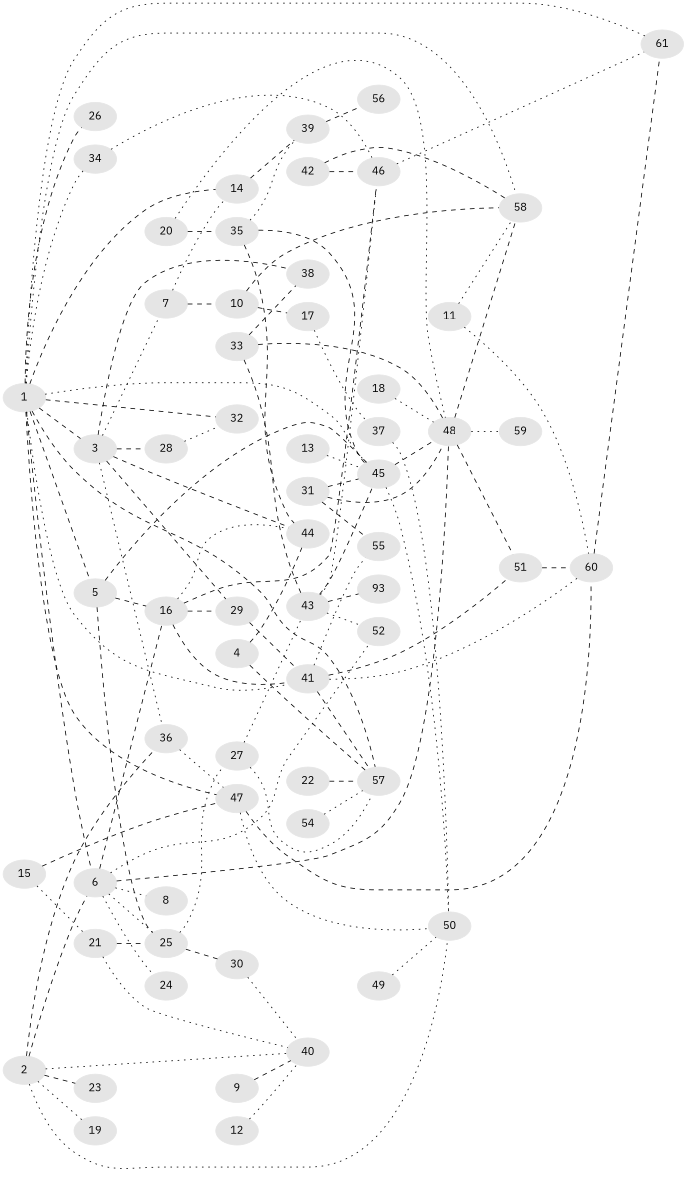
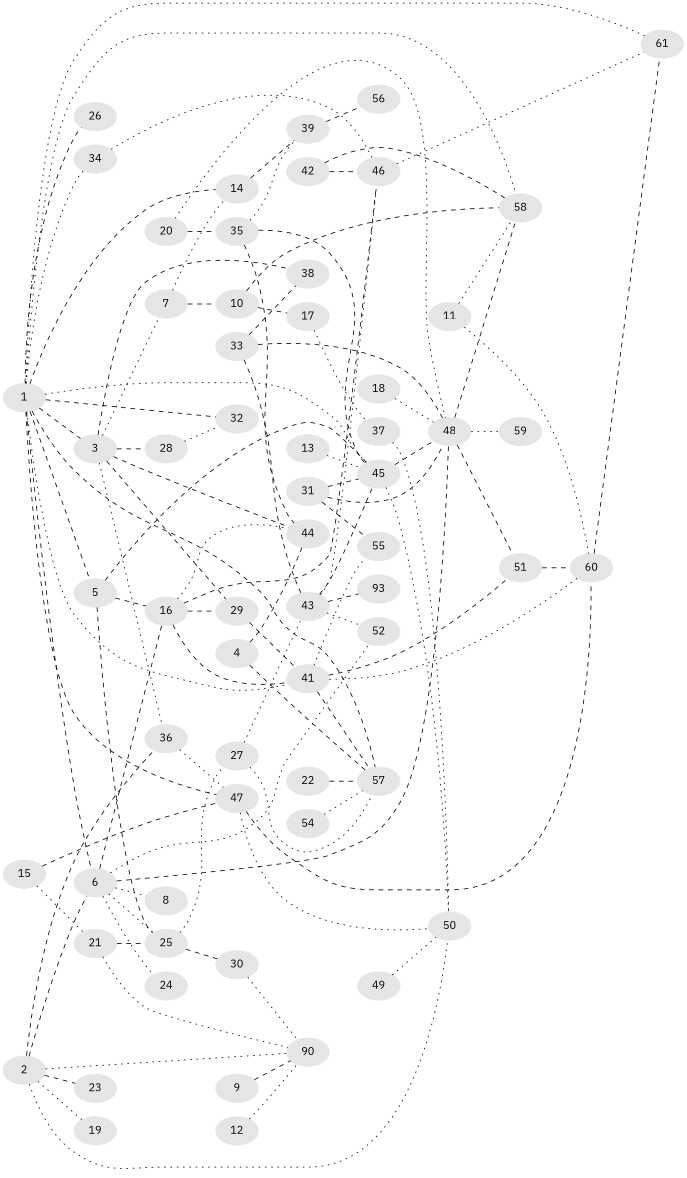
  graph {
    fontname="IBM Plex Sans"
    rankdir=LR
    node [color=gray90 fontname="IBM Plex Sans" style=filled]
    edge [fontname="IBM Plex Sans" style=dashed weight=1.0]
    1
    3
    5
    6
    14
    26
    32
    34
    41
    45
    47
    57
    58
    61
    36
    7
    28
    29
    38
    44
    16
    25
    8
    24
    48
    52
    39
    46
    60
    55
    51
    50
    2
    19
    23
-   40
+   40 [label=90]
    10
    4
    27
    30
    59
    17
    9
    37
    11
    12
    13
    56
    15
    21
    18
    20
    35
    22
    43
    n56 [label=93]
    31
    33
    42
    49
    54
    1 -- 3
    1 -- 5
    1 -- 6
    1 -- 14
    1 -- 26
    1 -- 32
    1 -- 34 [style=dotted]
    1 -- 41 [style=dotted]
    1 -- 45 [style=dotted]
    1 -- 47
    1 -- 57
    1 -- 58 [style=dotted]
    1 -- 61 [style=dotted weight=2.0]
    3 -- 36 [style=dotted]
    3 -- 7 [style=dotted]
    3 -- 28
    3 -- 29
    3 -- 38
    3 -- 44
    5 -- 45
    5 -- 16
    5 -- 25
    6 -- 16
    6 -- 25 [style=dotted]
    6 -- 8 [style=dotted]
    6 -- 24 [style=dotted]
    6 -- 48
    6 -- 52 [style=dotted]
    14 -- 39
    34 -- 46 [style=dotted]
    41 -- 57
    41 -- 60 [style=dotted]
    41 -- 55 [style=dotted]
    41 -- 51
    45 -- 48
    45 -- 50 [style=dotted]
    47 -- 60
    47 -- 50 [style=dotted]
    36 -- 47 [style=dotted]
    7 -- 14 [style=dotted]
    7 -- 10
    28 -- 32 [style=dotted]
    29 -- 41
    16 -- 41
    16 -- 29
    16 -- 44 [style=dotted]
    16 -- 46
    25 -- 27 [style=dotted]
    25 -- 30
    48 -- 58
    48 -- 51
    48 -- 59 [style=dotted]
    39 -- 56
    46 -- 61 [style=dotted]
    60 -- 61
    51 -- 60
    2 -- 6
    2 -- 36
    2 -- 50 [style=dotted]
    2 -- 19 [style=dotted]
    2 -- 23
    2 -- 40 [style=dotted]
    10 -- 58
    10 -- 17
    4 -- 57
    4 -- 44
    27 -- 57 [style=dotted]
    27 -- 43 [style=dotted]
    30 -- 40 [style=dotted]
    17 -- 37 [style=dotted]
    9 -- 40
    37 -- 50 [style=dotted]
    11 -- 58 [style=dotted]
    11 -- 60 [style=dotted]
    12 -- 40 [style=dotted]
    13 -- 45 [style=dotted]
    15 -- 47
    15 -- 21 [style=dotted]
    21 -- 25
    21 -- 40 [style=dotted]
    18 -- 48 [style=dotted]
    20 -- 48 [style=dotted]
    20 -- 35
    35 -- 45
    35 -- 44
    35 -- 39 [style=dotted]
    22 -- 57 [weight=2.0]
    43 -- 45
    43 -- 52 [style=dotted]
    43 -- 46 [style=dotted]
    43 -- n56
    31 -- 45
    31 -- 48
    31 -- 55
    33 -- 38
    33 -- 48
    33 -- 43
    42 -- 58
    42 -- 46
    49 -- 50 [style=dotted]
    54 -- 57 [style=dotted]
  }
